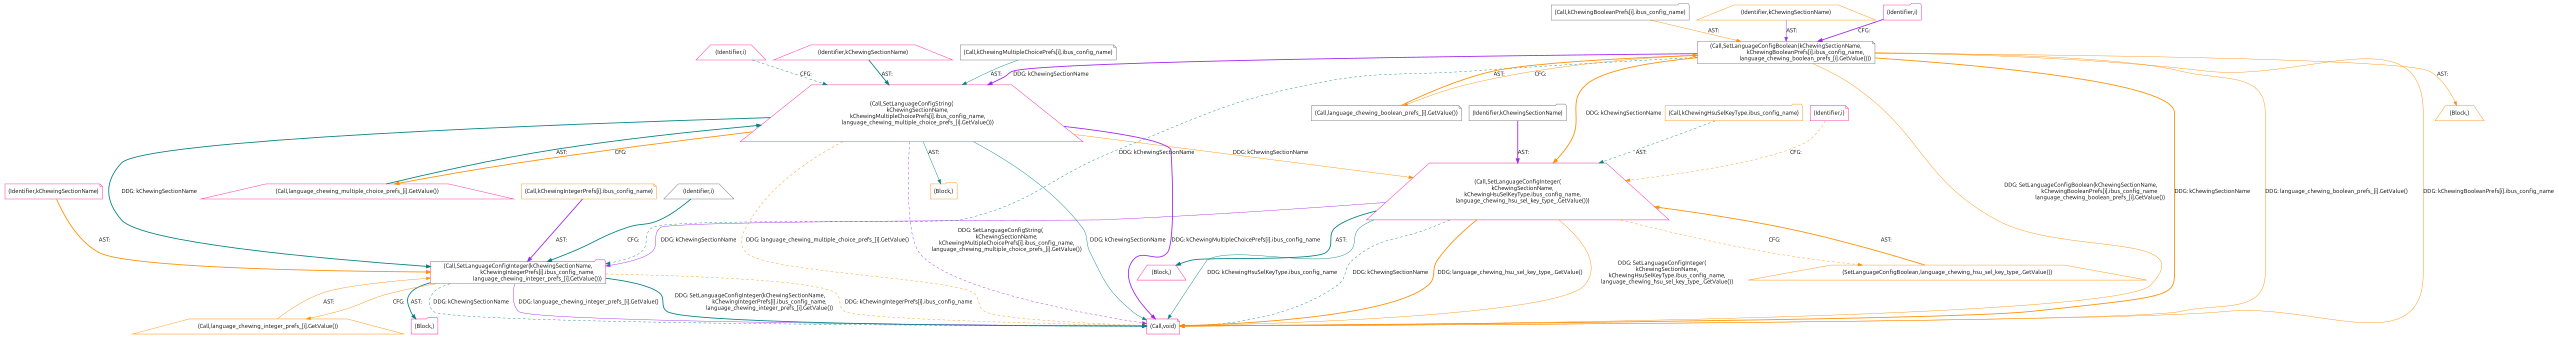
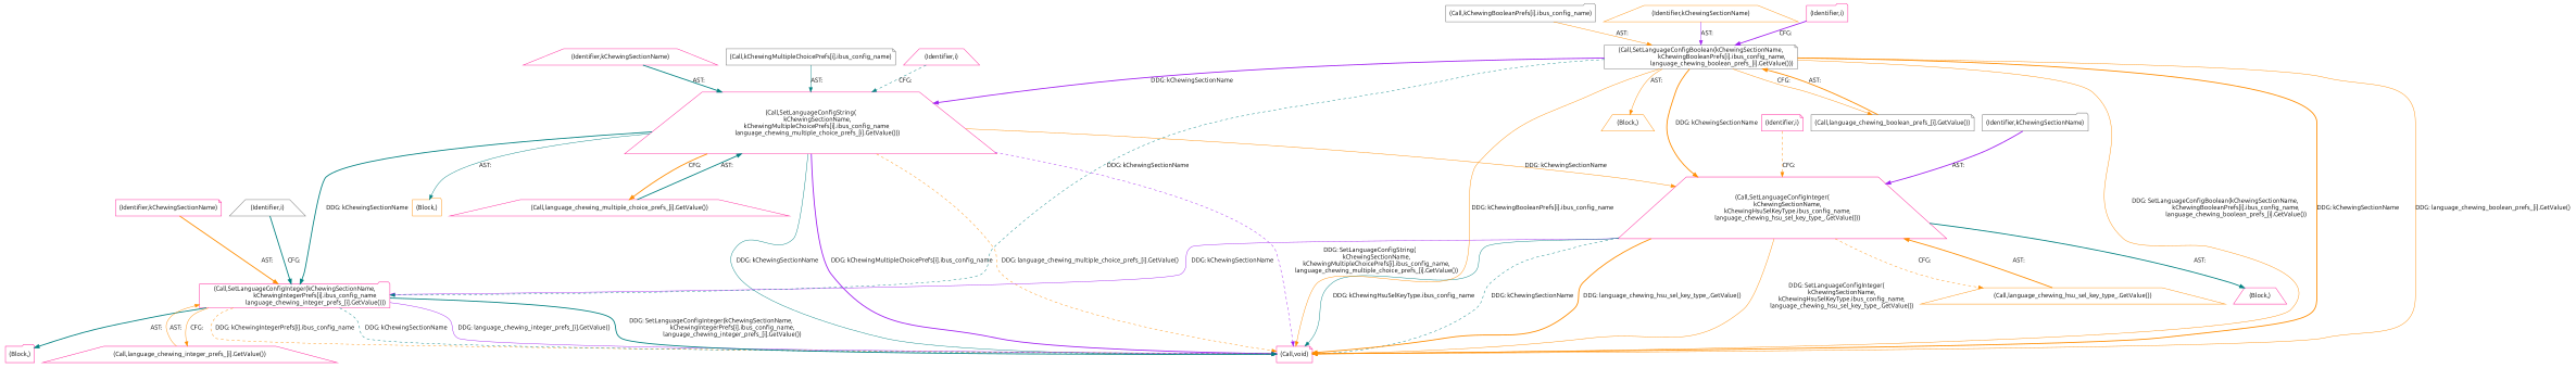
  digraph {
    fontname=Ubuntu
    node [color=deeppink fontname=Ubuntu shape=trapezium]
    edge [color=darkorange fontname=Ubuntu style=bold]
    n1 [label="(Call,SetLanguageConfigString(\n          kChewingSectionName,\n          kChewingMultipleChoicePrefs[i].ibus_config_name,\n          language_chewing_multiple_choice_prefs_[i].GetValue()))"]
    n2 [label="(Call,SetLanguageConfigInteger(\n        kChewingSectionName,\n        kChewingHsuSelKeyType.ibus_config_name,\n        language_chewing_hsu_sel_key_type_.GetValue()))"]
    n3 [label="(Call,SetLanguageConfigInteger(kChewingSectionName,\n                               kChewingIntegerPrefs[i].ibus_config_name,\n                               language_chewing_integer_prefs_[i].GetValue()))" shape=folder]
    n4 [label="(Call,void)" shape=note]
    n5 [color=darkorange label="(Block,)" shape=folder]
    n6 [label="(Call,language_chewing_multiple_choice_prefs_[i].GetValue())"]
-   n7 [color=darkorange label="(SetLanguageConfigBoolean,language_chewing_hsu_sel_key_type_.GetValue())"]
+   n7 [color=darkorange label="(Call,language_chewing_hsu_sel_key_type_.GetValue())"]
    n8 [label="(Block,)"]
    n9 [label="(Block,)" shape=folder]
-   n10 [color=darkorange label="(Call,language_chewing_integer_prefs_[i].GetValue())"]
+   n10 [label="(Call,language_chewing_integer_prefs_[i].GetValue())"]
    n11 [color=gray40 label="(Call,SetLanguageConfigBoolean(kChewingSectionName,\n                               kChewingBooleanPrefs[i].ibus_config_name,\n                               language_chewing_boolean_prefs_[i].GetValue()))" shape=note]
    n12 [color=darkorange label="(Block,)"]
    n13 [color=gray40 label="(Call,language_chewing_boolean_prefs_[i].GetValue())" shape=note]
-   n14 [color=darkorange label="(Call,kChewingHsuSelKeyType.ibus_config_name)" shape=folder]
    n15 [color=gray40 label="(Call,kChewingMultipleChoicePrefs[i].ibus_config_name)" shape=note]
    n16 [label="(Identifier,kChewingSectionName)" shape=note]
    n17 [color=gray40 label="(Call,kChewingBooleanPrefs[i].ibus_config_name)" shape=folder]
-   n18 [color=darkorange label="(Call,kChewingIntegerPrefs[i].ibus_config_name)" shape=note]
    n19 [color=darkorange label="(Identifier,kChewingSectionName)"]
    n20 [color=gray40 label="(Identifier,i)"]
    n21 [label="(Identifier,i)"]
    n22 [label="(Identifier,i)" shape=note]
    n23 [label="(Identifier,i)" shape=folder]
    n24 [label="(Identifier,kChewingSectionName)"]
    n25 [color=gray40 label="(Identifier,kChewingSectionName)" shape=folder]
    n1 -> n2 [label="DDG: kChewingSectionName" style=solid]
    n1 -> n3 [color=teal label="DDG: kChewingSectionName"]
    n1 -> n4 [color=purple label="DDG: kChewingMultipleChoicePrefs[i].ibus_config_name"]
    n1 -> n4 [label="DDG: language_chewing_multiple_choice_prefs_[i].GetValue()" style=dashed]
    n1 -> n4 [color=purple label="DDG: SetLanguageConfigString(\n          kChewingSectionName,\n          kChewingMultipleChoicePrefs[i].ibus_config_name,\n          language_chewing_multiple_choice_prefs_[i].GetValue())" style=dashed]
    n1 -> n4 [color=teal label="DDG: kChewingSectionName" style=solid]
    n1 -> n5 [color=teal label="AST: " style=solid]
    n1 -> n6 [label="CFG: "]
    n2 -> n3 [color=purple label="DDG: kChewingSectionName" style=solid]
    n2 -> n4 [label="DDG: SetLanguageConfigInteger(\n        kChewingSectionName,\n        kChewingHsuSelKeyType.ibus_config_name,\n        language_chewing_hsu_sel_key_type_.GetValue())" style=solid]
    n2 -> n4 [color=teal label="DDG: kChewingHsuSelKeyType.ibus_config_name" style=solid]
    n2 -> n4 [color=teal label="DDG: kChewingSectionName" style=dashed]
    n2 -> n4 [label="DDG: language_chewing_hsu_sel_key_type_.GetValue()"]
    n2 -> n7 [label="CFG: " style=dashed]
    n2 -> n8 [color=teal label="AST: "]
    n3 -> n4 [label="DDG: kChewingIntegerPrefs[i].ibus_config_name" style=dashed]
    n3 -> n4 [color=teal label="DDG: kChewingSectionName" style=dashed]
    n3 -> n4 [color=purple label="DDG: language_chewing_integer_prefs_[i].GetValue()" style=solid]
    n3 -> n4 [color=teal label="DDG: SetLanguageConfigInteger(kChewingSectionName,\n                               kChewingIntegerPrefs[i].ibus_config_name,\n                               language_chewing_integer_prefs_[i].GetValue())"]
    n3 -> n9 [color=teal label="AST: "]
    n3 -> n10 [label="CFG: " style=solid]
    n6 -> n1 [color=teal label="AST: "]
    n7 -> n2 [label="AST: "]
    n10 -> n3 [label="AST: " style=solid]
    n11 -> n1 [color=purple label="DDG: kChewingSectionName"]
    n11 -> n2 [label="DDG: kChewingSectionName"]
    n11 -> n3 [color=teal label="DDG: kChewingSectionName" style=dashed]
    n11 -> n4 [label="DDG: language_chewing_boolean_prefs_[i].GetValue()" style=solid]
    n11 -> n4 [label="DDG: kChewingBooleanPrefs[i].ibus_config_name" style=solid]
    n11 -> n4 [label="DDG: SetLanguageConfigBoolean(kChewingSectionName,\n                               kChewingBooleanPrefs[i].ibus_config_name,\n                               language_chewing_boolean_prefs_[i].GetValue())" style=solid]
    n11 -> n4 [label="DDG: kChewingSectionName"]
    n11 -> n12 [label="AST: " style=solid]
    n11 -> n13 [label="CFG: " style=solid]
    n13 -> n11 [label="AST: "]
-   n14 -> n2 [color=teal label="AST: " style=dashed]
    n15 -> n1 [color=teal label="AST: " style=solid]
    n16 -> n3 [label="AST: "]
    n17 -> n11 [label="AST: " style=solid]
-   n18 -> n3 [color=purple label="AST: "]
    n19 -> n11 [color=purple label="AST: " style=solid]
    n20 -> n3 [color=teal label="CFG: "]
    n21 -> n1 [color=teal label="CFG: " style=dashed]
    n22 -> n2 [label="CFG: " style=dashed]
    n23 -> n11 [color=purple label="CFG: "]
    n24 -> n1 [color=teal label="AST: "]
    n25 -> n2 [color=purple label="AST: "]
  }
